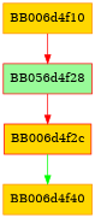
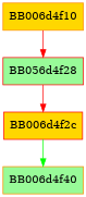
  digraph {
    splines=ortho
    node [color=red fillcolor=palegreen shape=box style=filled]
    edge [color=red]
    n1 [label=BB056d4f28]
    BB006d4f10 [color=darkorange fillcolor=gold]
    BB006d4f2c [fillcolor=gold]
-   BB006d4f40 [color=darkorange fillcolor=gold]
+   BB006d4f40 [color=darkorange]
    n1 -> BB006d4f2c
    BB006d4f10 -> n1
    BB006d4f2c -> BB006d4f40 [color=green]
  }
